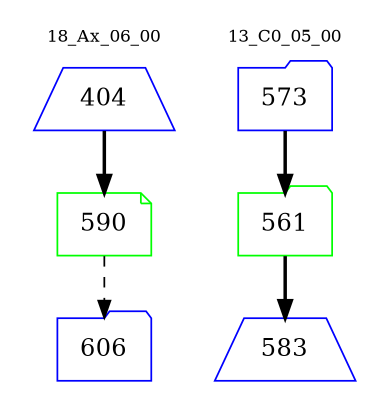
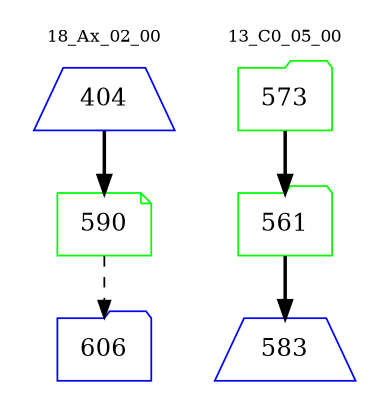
  digraph {
    node [color=blue shape=folder]
    edge [color=black style=bold]
    n1 [label=404 shape=trapezium]
    n2 [color=green label=590 shape=note]
    n3 [label=606]
-   n4 [label=573]
+   n4 [color=green label=573]
    n5 [color=green label=561]
    n6 [label=583 shape=trapezium]
    subgraph cluster_1 {
      color=white
      fontsize=10
-     label="18_Ax_06_00"
+     label="18_Ax_02_00"
      n1
      n2
      n3
    }
    subgraph cluster_2 {
      color=white
      fontsize=10
      label="13_C0_05_00"
      n4
      n5
      n6
    }
    n1 -> n2
    n2 -> n3 [style=dashed]
    n4 -> n5
    n5 -> n6
  }
